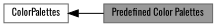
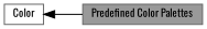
  digraph {
    rankdir=LR
    fontname=Oswald
    node [fontname=Oswald fontsize=10 shape=box style=filled]
-   n1 [color=grey40 fillcolor=white height=0.2 label=ColorPalettes width=0.4]
+   n1 [color=grey40 fillcolor=white height=0.2 label=Color width=0.4]
    n2 [color=gray40 fillcolor=grey60 fontcolor=black height=0.2 label="Predefined Color Palettes" width=0.4]
    n1 -> n2 [dir=back fontname=Oswald fontsize=10 labelfontname=Helvetica labelfontsize=10 shape=plaintext style=solid]
  }
